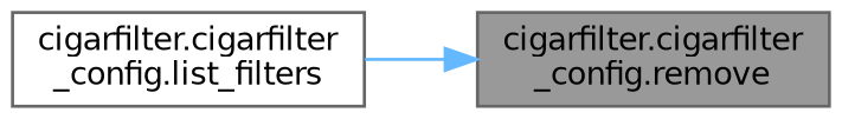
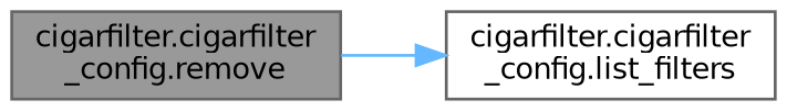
  digraph {
    rankdir=LR
    node [fontname=Helvetica fontsize=10 shape=box style=filled]
    n1 [color=gray40 fillcolor=grey60 fontcolor=black height=0.2 label="cigarfilter.cigarfilter\l_config.remove" width=0.4]
    n2 [color=grey40 fillcolor=white height=0.2 label="cigarfilter.cigarfilter\l_config.list_filters" width=0.4]
-   n2 -> n1 [color=steelblue1 fontname=Helvetica fontsize=10 labelfontname=Helvetica labelfontsize=10 style=solid]
+   n1 -> n2 [color=steelblue1 fontname=Helvetica fontsize=10 labelfontname=Helvetica labelfontsize=10 style=solid]
  }
